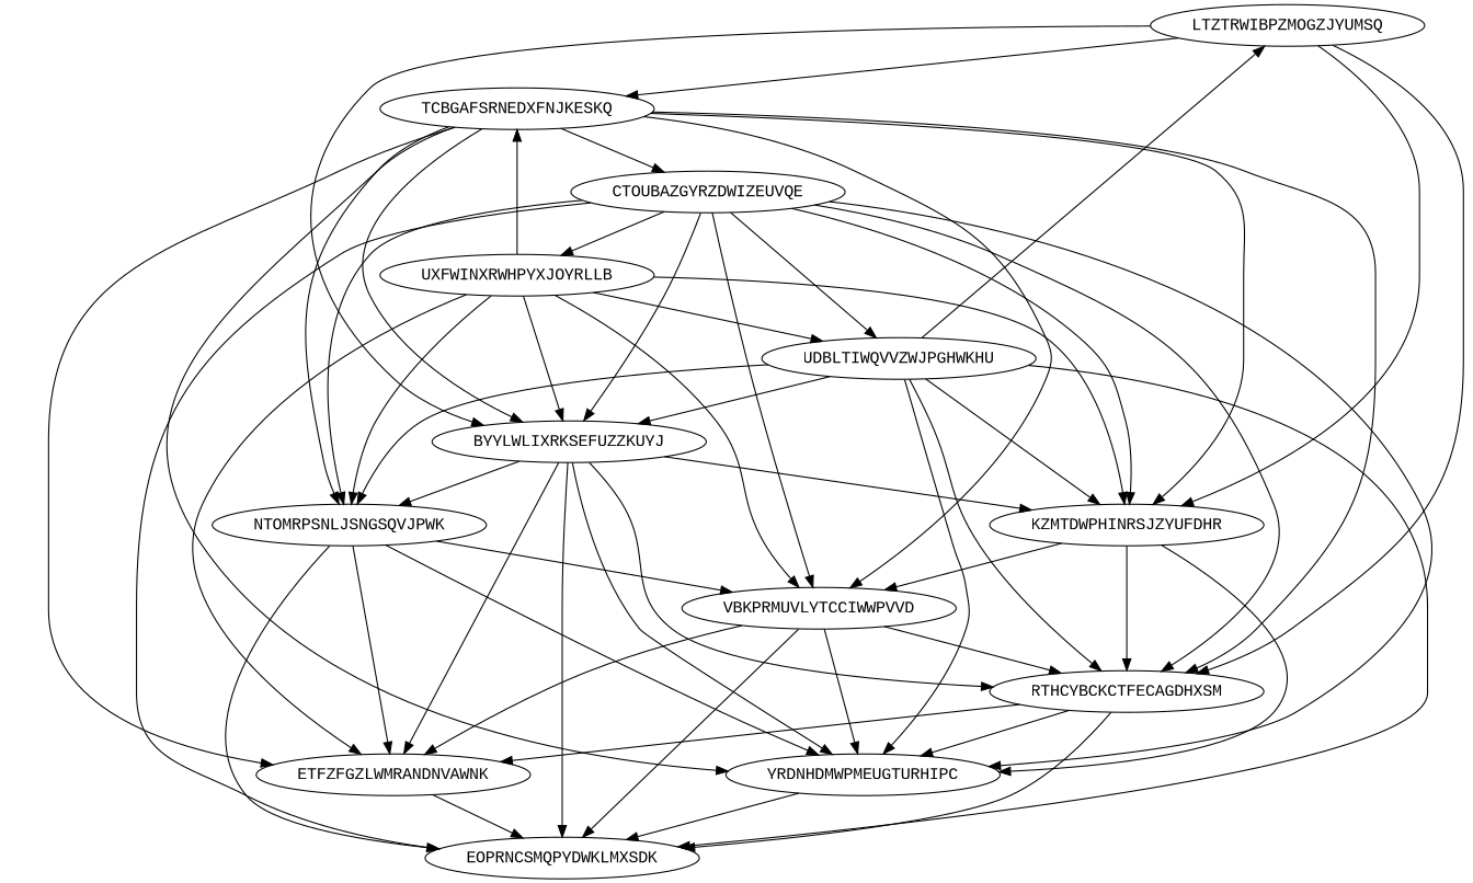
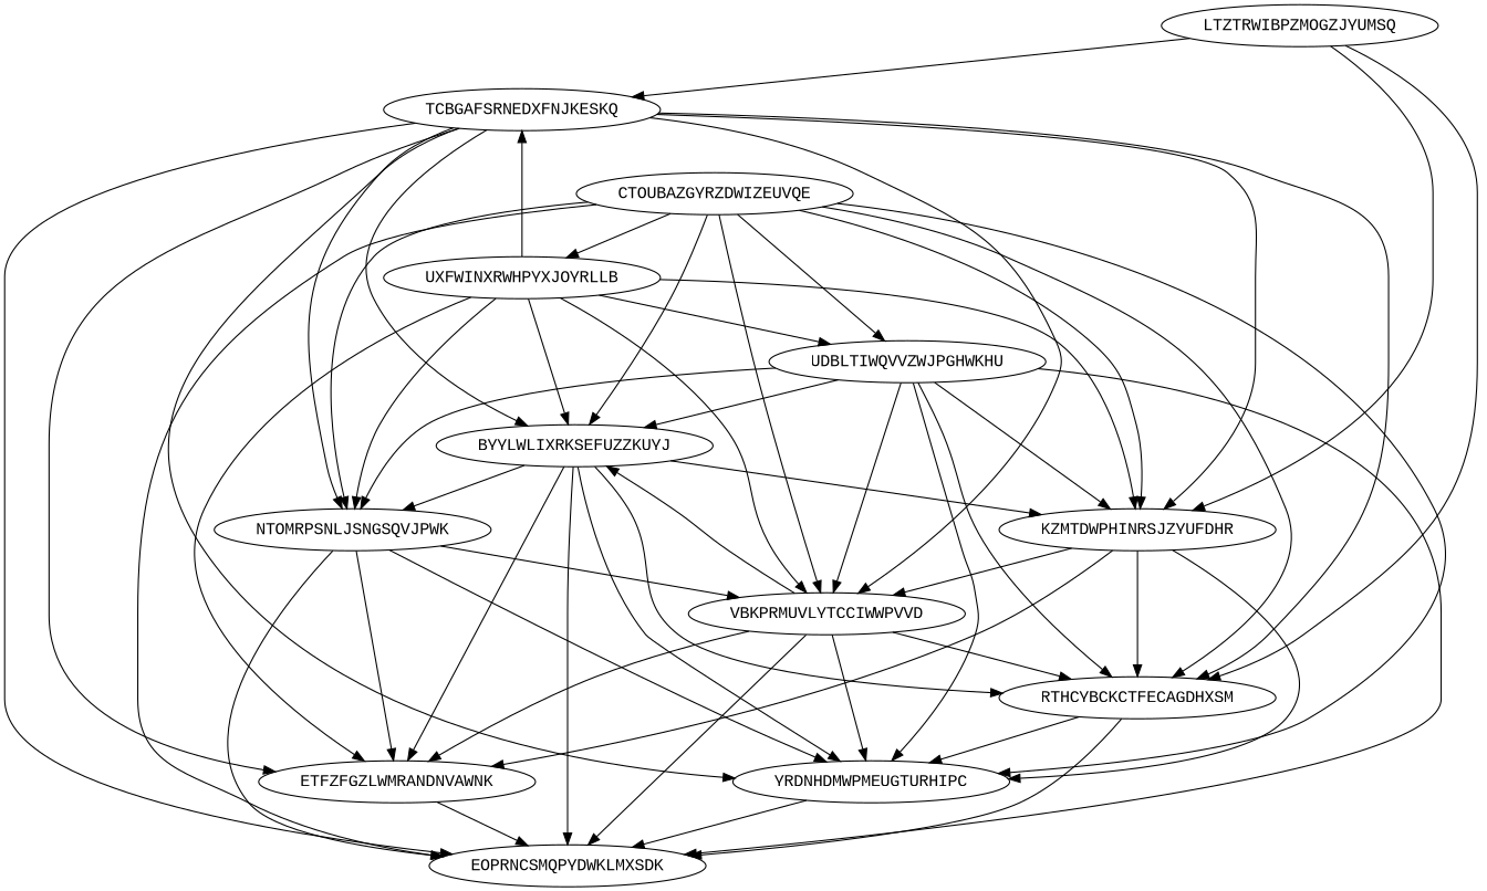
  digraph {
    fontname="Liberation Mono"
    node [Weight=17 fontname="Liberation Mono"]
    edge [Weight=19 fontname="Liberation Mono"]
    LTZTRWIBPZMOGZJYUMSQ [Weight=14]
    TCBGAFSRNEDXFNJKESKQ [Weight=20]
    BYYLWLIXRKSEFUZZKUYJ [Weight=13]
    KZMTDWPHINRSJZYUFDHR [Weight=18]
    RTHCYBCKCTFECAGDHXSM [Weight=12]
    NTOMRPSNLJSNGSQVJPWK [Weight=20]
    VBKPRMUVLYTCCIWWPVVD [Weight=14]
    ETFZFGZLWMRANDNVAWNK [Weight=19]
    YRDNHDMWPMEUGTURHIPC
    EOPRNCSMQPYDWKLMXSDK [Weight=19]
    CTOUBAZGYRZDWIZEUVQE
    UXFWINXRWHPYXJOYRLLB [Weight=13]
    UDBLTIWQVVZWJPGHWKHU
    LTZTRWIBPZMOGZJYUMSQ -> TCBGAFSRNEDXFNJKESKQ [Weight=12]
-   LTZTRWIBPZMOGZJYUMSQ -> BYYLWLIXRKSEFUZZKUYJ [Weight=14]
+   VBKPRMUVLYTCCIWWPVVD -> BYYLWLIXRKSEFUZZKUYJ [Weight=14]
    LTZTRWIBPZMOGZJYUMSQ -> KZMTDWPHINRSJZYUFDHR [Weight=15]
    LTZTRWIBPZMOGZJYUMSQ -> RTHCYBCKCTFECAGDHXSM [Weight=14]
    TCBGAFSRNEDXFNJKESKQ -> BYYLWLIXRKSEFUZZKUYJ [Weight=18]
    TCBGAFSRNEDXFNJKESKQ -> KZMTDWPHINRSJZYUFDHR [Weight=16]
    TCBGAFSRNEDXFNJKESKQ -> RTHCYBCKCTFECAGDHXSM
    TCBGAFSRNEDXFNJKESKQ -> NTOMRPSNLJSNGSQVJPWK
    TCBGAFSRNEDXFNJKESKQ -> VBKPRMUVLYTCCIWWPVVD [Weight=18]
    TCBGAFSRNEDXFNJKESKQ -> ETFZFGZLWMRANDNVAWNK
    TCBGAFSRNEDXFNJKESKQ -> YRDNHDMWPMEUGTURHIPC [Weight=20]
-   TCBGAFSRNEDXFNJKESKQ -> CTOUBAZGYRZDWIZEUVQE [Weight=12]
+   TCBGAFSRNEDXFNJKESKQ -> EOPRNCSMQPYDWKLMXSDK [Weight=12]
    BYYLWLIXRKSEFUZZKUYJ -> KZMTDWPHINRSJZYUFDHR [Weight=18]
    BYYLWLIXRKSEFUZZKUYJ -> RTHCYBCKCTFECAGDHXSM [Weight=12]
    BYYLWLIXRKSEFUZZKUYJ -> NTOMRPSNLJSNGSQVJPWK [Weight=14]
    BYYLWLIXRKSEFUZZKUYJ -> ETFZFGZLWMRANDNVAWNK [Weight=12]
    BYYLWLIXRKSEFUZZKUYJ -> YRDNHDMWPMEUGTURHIPC [Weight=20]
    BYYLWLIXRKSEFUZZKUYJ -> EOPRNCSMQPYDWKLMXSDK [Weight=12]
    KZMTDWPHINRSJZYUFDHR -> RTHCYBCKCTFECAGDHXSM [Weight=15]
    KZMTDWPHINRSJZYUFDHR -> VBKPRMUVLYTCCIWWPVVD [Weight=18]
    KZMTDWPHINRSJZYUFDHR -> YRDNHDMWPMEUGTURHIPC [Weight=11]
-   RTHCYBCKCTFECAGDHXSM -> ETFZFGZLWMRANDNVAWNK [Weight=20]
+   KZMTDWPHINRSJZYUFDHR -> ETFZFGZLWMRANDNVAWNK [Weight=20]
    RTHCYBCKCTFECAGDHXSM -> YRDNHDMWPMEUGTURHIPC [Weight=13]
    RTHCYBCKCTFECAGDHXSM -> EOPRNCSMQPYDWKLMXSDK [Weight=12]
    NTOMRPSNLJSNGSQVJPWK -> VBKPRMUVLYTCCIWWPVVD [Weight=15]
    NTOMRPSNLJSNGSQVJPWK -> ETFZFGZLWMRANDNVAWNK [Weight=13]
    NTOMRPSNLJSNGSQVJPWK -> YRDNHDMWPMEUGTURHIPC [Weight=18]
    NTOMRPSNLJSNGSQVJPWK -> EOPRNCSMQPYDWKLMXSDK [Weight=15]
    VBKPRMUVLYTCCIWWPVVD -> RTHCYBCKCTFECAGDHXSM
    VBKPRMUVLYTCCIWWPVVD -> ETFZFGZLWMRANDNVAWNK [Weight=11]
    VBKPRMUVLYTCCIWWPVVD -> YRDNHDMWPMEUGTURHIPC [Weight=13]
    VBKPRMUVLYTCCIWWPVVD -> EOPRNCSMQPYDWKLMXSDK [Weight=13]
    ETFZFGZLWMRANDNVAWNK -> EOPRNCSMQPYDWKLMXSDK [Weight=14]
    YRDNHDMWPMEUGTURHIPC -> EOPRNCSMQPYDWKLMXSDK [Weight=17]
    CTOUBAZGYRZDWIZEUVQE -> BYYLWLIXRKSEFUZZKUYJ [Weight=13]
    CTOUBAZGYRZDWIZEUVQE -> KZMTDWPHINRSJZYUFDHR
    CTOUBAZGYRZDWIZEUVQE -> RTHCYBCKCTFECAGDHXSM [Weight=10]
    CTOUBAZGYRZDWIZEUVQE -> NTOMRPSNLJSNGSQVJPWK [Weight=12]
    CTOUBAZGYRZDWIZEUVQE -> VBKPRMUVLYTCCIWWPVVD
    CTOUBAZGYRZDWIZEUVQE -> YRDNHDMWPMEUGTURHIPC [Weight=20]
    CTOUBAZGYRZDWIZEUVQE -> EOPRNCSMQPYDWKLMXSDK
    CTOUBAZGYRZDWIZEUVQE -> UXFWINXRWHPYXJOYRLLB [Weight=14]
    CTOUBAZGYRZDWIZEUVQE -> UDBLTIWQVVZWJPGHWKHU [Weight=17]
    UXFWINXRWHPYXJOYRLLB -> TCBGAFSRNEDXFNJKESKQ
    UXFWINXRWHPYXJOYRLLB -> BYYLWLIXRKSEFUZZKUYJ [Weight=15]
    UXFWINXRWHPYXJOYRLLB -> KZMTDWPHINRSJZYUFDHR [Weight=14]
    UXFWINXRWHPYXJOYRLLB -> NTOMRPSNLJSNGSQVJPWK [Weight=14]
    UXFWINXRWHPYXJOYRLLB -> VBKPRMUVLYTCCIWWPVVD [Weight=17]
    UXFWINXRWHPYXJOYRLLB -> ETFZFGZLWMRANDNVAWNK [Weight=16]
    UXFWINXRWHPYXJOYRLLB -> UDBLTIWQVVZWJPGHWKHU [Weight=20]
    UDBLTIWQVVZWJPGHWKHU -> BYYLWLIXRKSEFUZZKUYJ [Weight=13]
    UDBLTIWQVVZWJPGHWKHU -> KZMTDWPHINRSJZYUFDHR [Weight=17]
    UDBLTIWQVVZWJPGHWKHU -> RTHCYBCKCTFECAGDHXSM [Weight=17]
    UDBLTIWQVVZWJPGHWKHU -> NTOMRPSNLJSNGSQVJPWK [Weight=18]
-   UDBLTIWQVVZWJPGHWKHU -> LTZTRWIBPZMOGZJYUMSQ [Weight=14]
+   UDBLTIWQVVZWJPGHWKHU -> VBKPRMUVLYTCCIWWPVVD [Weight=14]
    UDBLTIWQVVZWJPGHWKHU -> YRDNHDMWPMEUGTURHIPC
    UDBLTIWQVVZWJPGHWKHU -> EOPRNCSMQPYDWKLMXSDK [Weight=12]
  }
